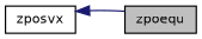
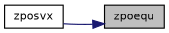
  digraph {
    rankdir=RL
    node [color=black fontname=Helvetica fontsize=10 shape=record style=filled]
    n1 [fillcolor=grey75 fontcolor=black height=0.2 label=zpoequ width=0.4]
    n2 [fillcolor=white height=0.2 label=zposvx width=0.4]
-   n2 -> n1 [color=midnightblue dir=back fontname=Helvetica fontsize=10 labelfontname=Helvetica labelfontsize=10 style=solid]
+   n1 -> n2 [color=midnightblue dir=back fontname=Helvetica fontsize=10 labelfontname=Helvetica labelfontsize=10 style=solid]
  }
